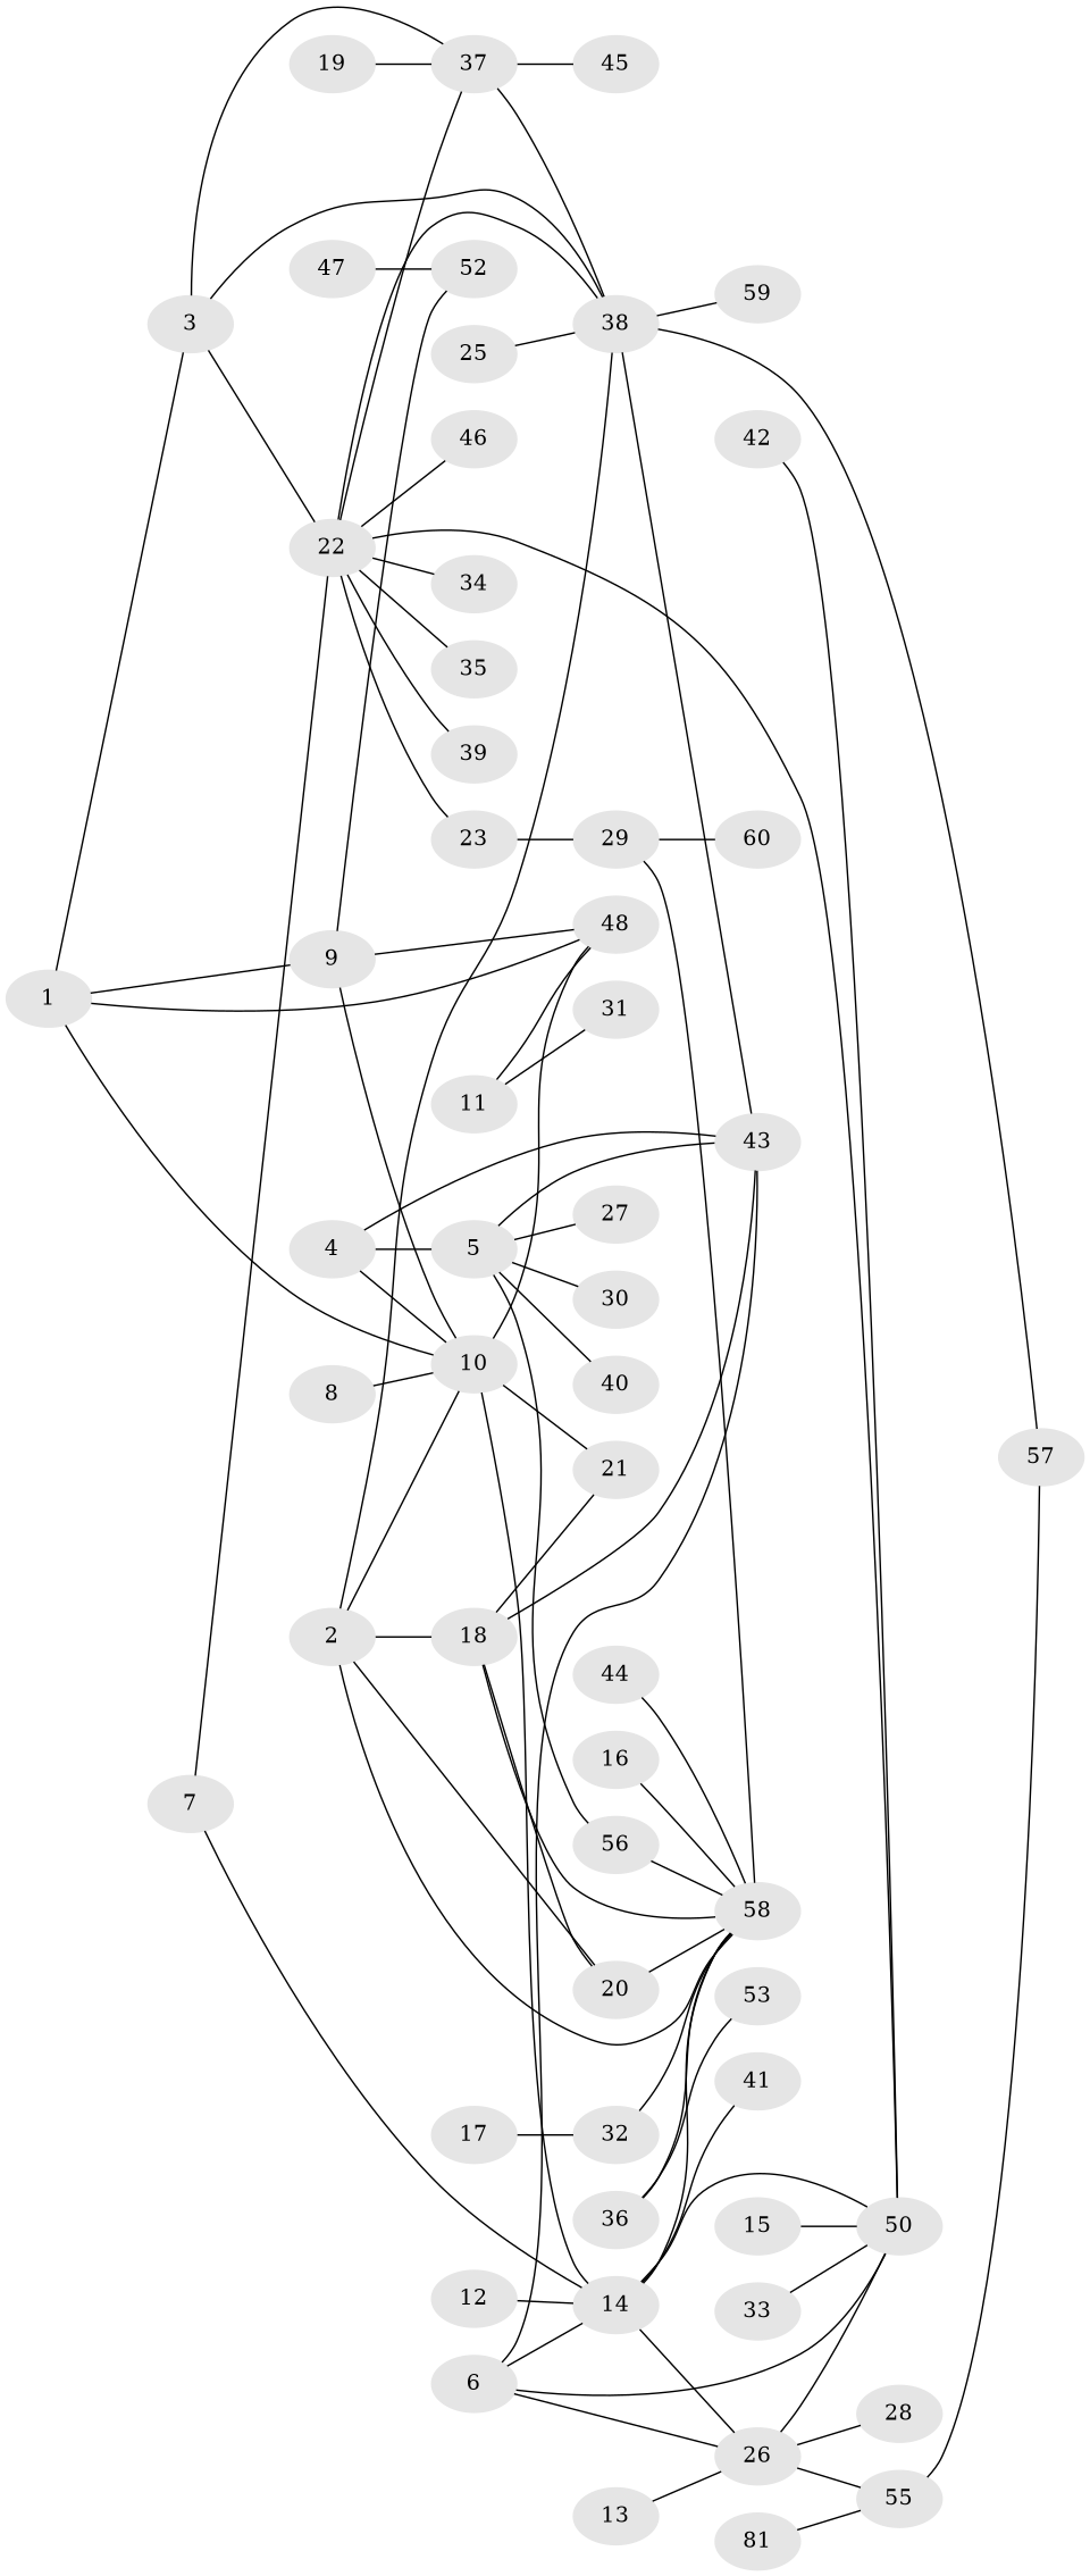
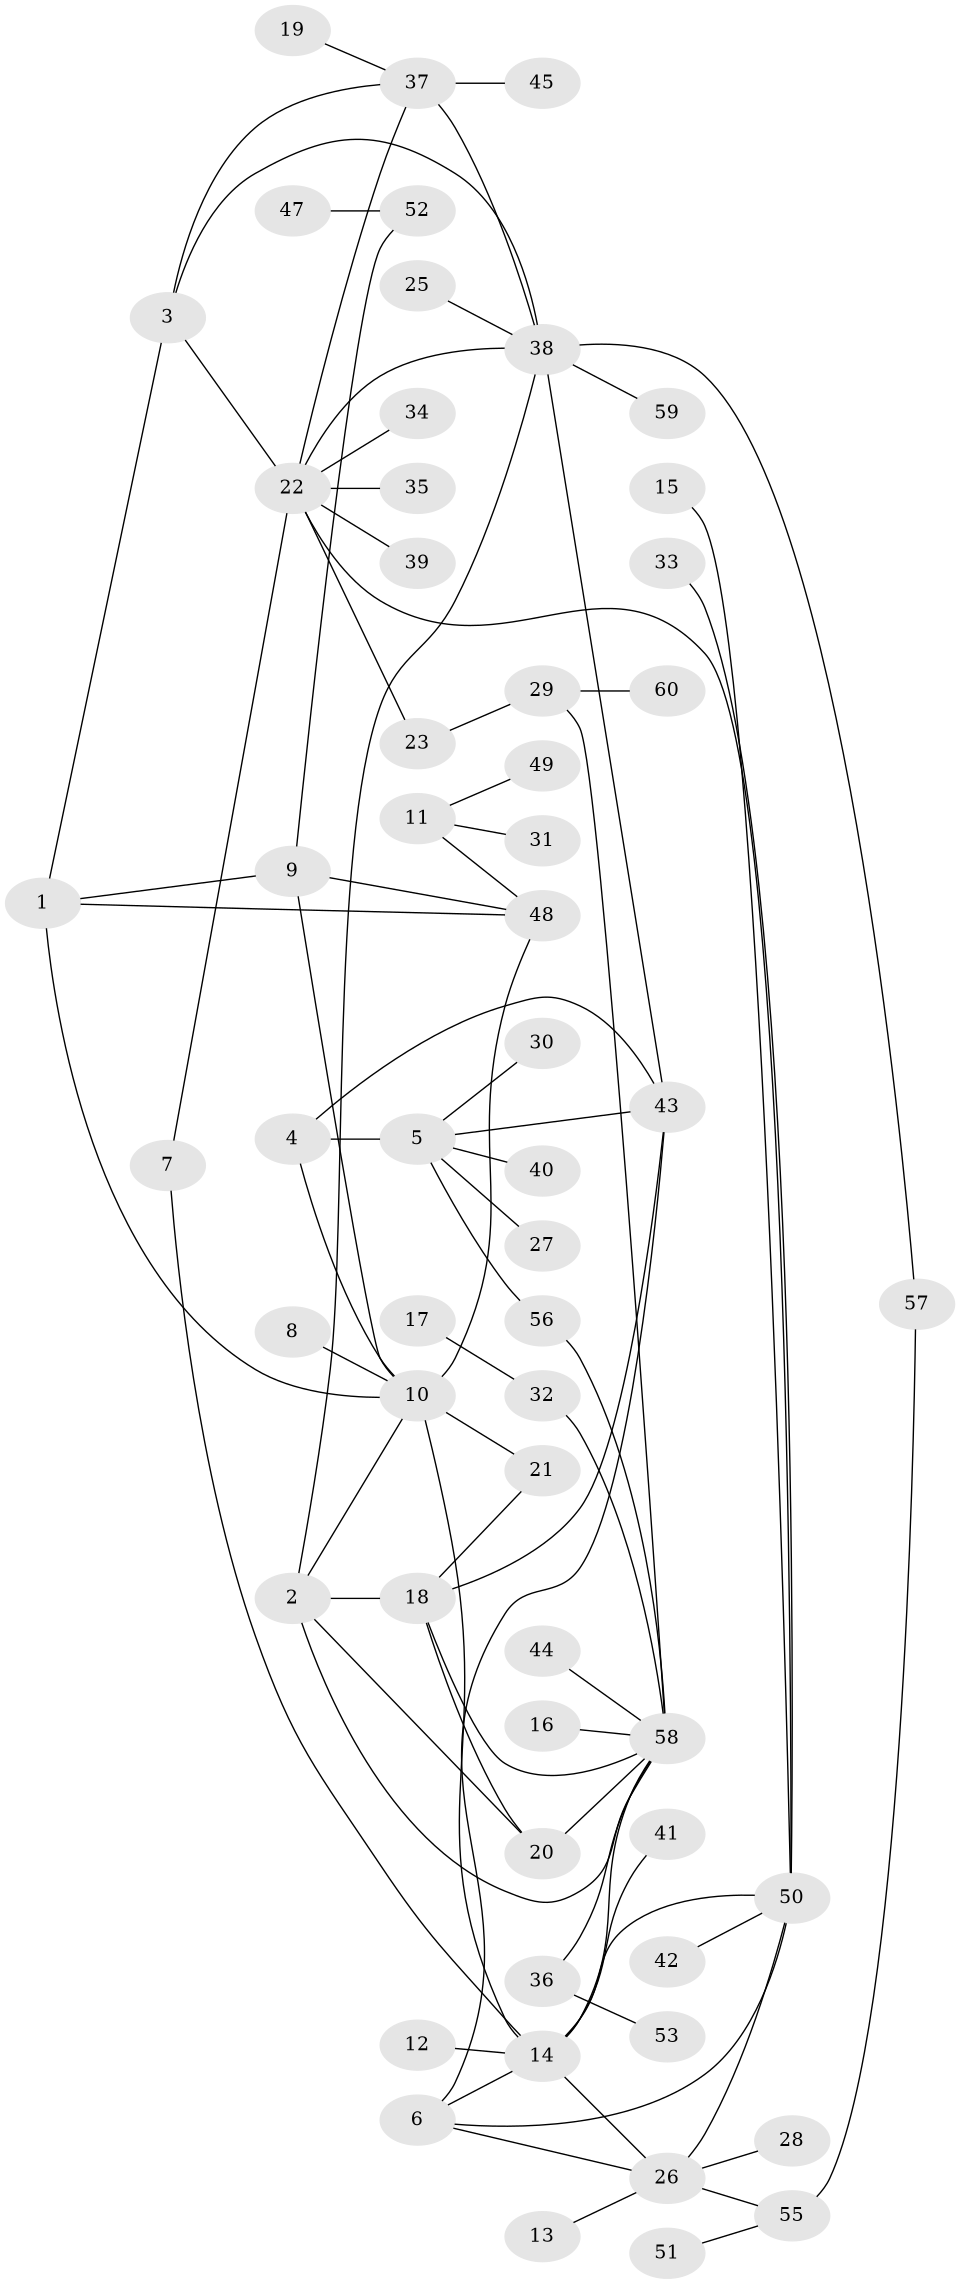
  graph {
    rankdir=LR
    node [color=gray90 style=filled]
    edge [weight=1.0]
    1
    3
    9
    10
    48
    38
    22
    37
    52
    14
    21
    2
    18
    20
    58
    43
    57
    59
    50
    23
    34
    35
    39
-   46
    45
    4
    5
    27
    30
    40
    56
    6
    26
    41
    28
    55
    7
    8
    11
    31
+   49
    12
    13
    15
    16
    17
    32
    19
    29
    60
    25
    33
    36
    53
    42
    44
    47
-   51 [label=81]
+   51
    1 -- 3
    1 -- 9
    1 -- 10
    1 -- 48
    3 -- 38
    3 -- 22
    3 -- 37
    9 -- 10
    9 -- 48
    9 -- 52
    10 -- 48
    10 -- 14
    10 -- 21
    38 -- 43
    38 -- 57
    38 -- 59
    22 -- 38
    22 -- 37
    22 -- 50
    22 -- 23
    22 -- 34
    22 -- 35
    22 -- 39
-   22 -- 46
    37 -- 38
    37 -- 45
    14 -- 58
    14 -- 50
    14 -- 26
    14 -- 41
    2 -- 10
    2 -- 38
    2 -- 18
    2 -- 20
    2 -- 58
    18 -- 21
    18 -- 20
    18 -- 58
    18 -- 43
    20 -- 58
    23 -- 29
    4 -- 10
    4 -- 43
    4 -- 5 [weight=2.0]
    5 -- 43 [weight=2.0]
    5 -- 27
    5 -- 30
    5 -- 40
    5 -- 56
    56 -- 58
    6 -- 14
    6 -- 43
    6 -- 50
    6 -- 26
    26 -- 50
    26 -- 28
    26 -- 55
    55 -- 57
    7 -- 22
    7 -- 14
    8 -- 10
    11 -- 48
    11 -- 31
+   11 -- 49
    12 -- 14
    13 -- 26
    15 -- 50
    16 -- 58
    17 -- 32
    32 -- 58
    19 -- 37
    29 -- 58
    29 -- 60
    25 -- 38
    33 -- 50
    36 -- 58
    36 -- 53
    42 -- 50
    44 -- 58
    47 -- 52
    51 -- 55
  }
